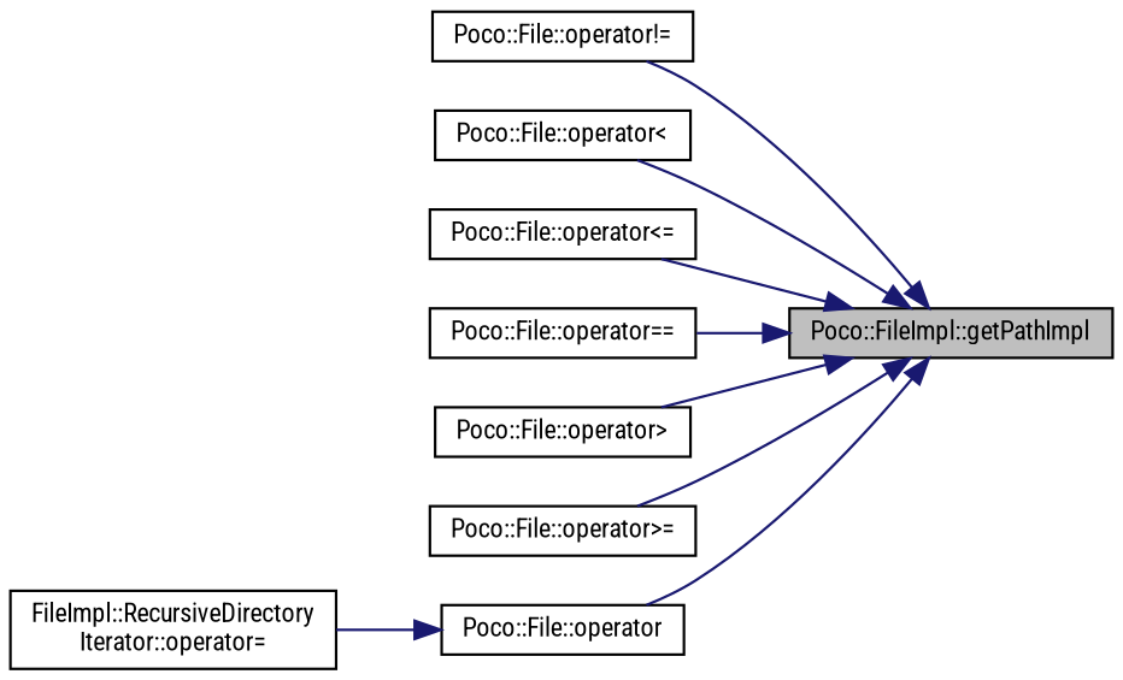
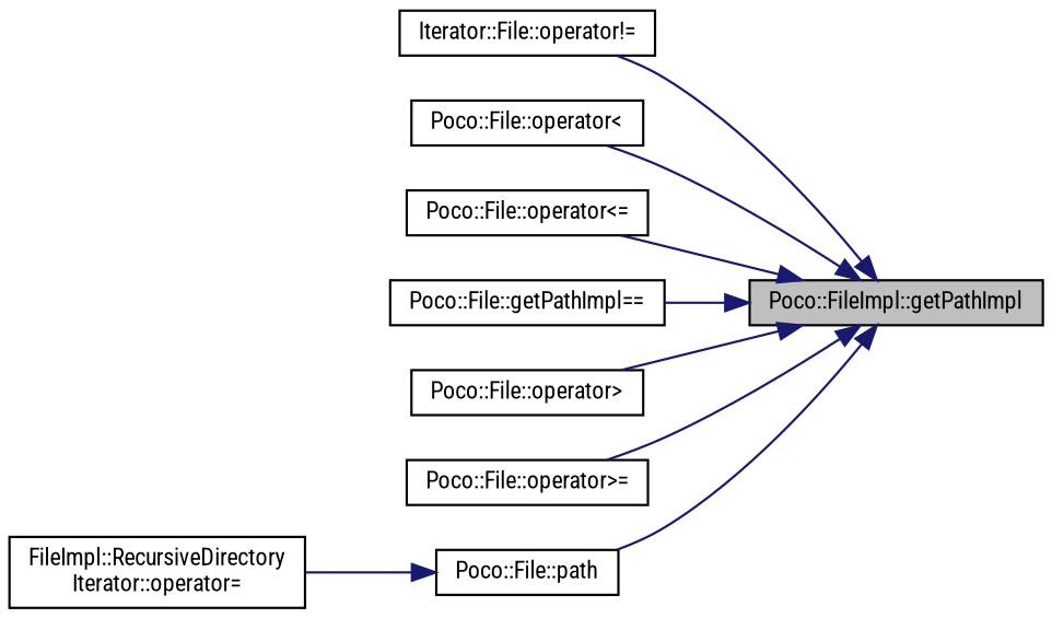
  digraph {
    fontname="Roboto Condensed"
    rankdir=RL
    node [color=black fillcolor=white fontname="Roboto Condensed" fontsize=10 shape=record style=filled]
    edge [color=midnightblue dir=back fontname="Roboto Condensed" fontsize=10 labelfontname=Helvetica labelfontsize=10 style=solid]
    n1 [fillcolor=grey75 fontcolor=black height=0.2 label="Poco::FileImpl::getPathImpl" width=0.4]
-   n2 [height=0.2 label="Poco::File::operator!=" width=0.4]
+   n2 [height=0.2 label="Iterator::File::operator!=" width=0.4]
    n3 [height=0.2 label="Poco::File::operator\<" width=0.4]
    n4 [height=0.2 label="Poco::File::operator\<=" width=0.4]
-   n5 [height=0.2 label="Poco::File::operator==" width=0.4]
+   n5 [height=0.2 label="Poco::File::getPathImpl==" width=0.4]
    n6 [height=0.2 label="Poco::File::operator\>" width=0.4]
    n7 [height=0.2 label="Poco::File::operator\>=" width=0.4]
-   n8 [height=0.2 label="Poco::File::operator" width=0.4]
+   n8 [height=0.2 label="Poco::File::path" width=0.4]
    n9 [height=0.2 label="FileImpl::RecursiveDirectory\lIterator::operator=" width=0.4]
    n1 -> n2
    n1 -> n3
    n1 -> n4
    n1 -> n5
    n1 -> n6
    n1 -> n7
    n1 -> n8
    n8 -> n9
  }
